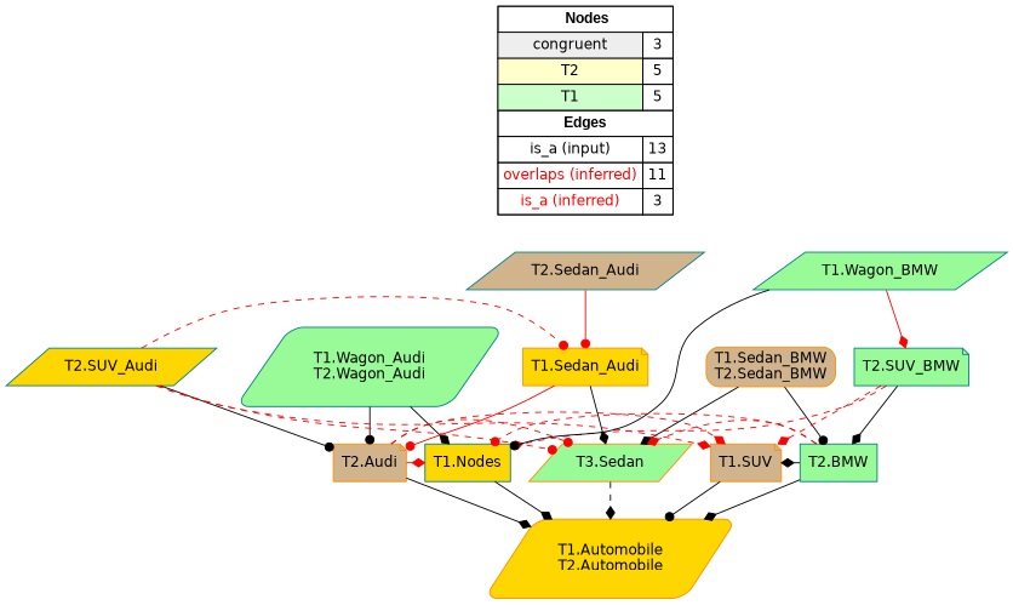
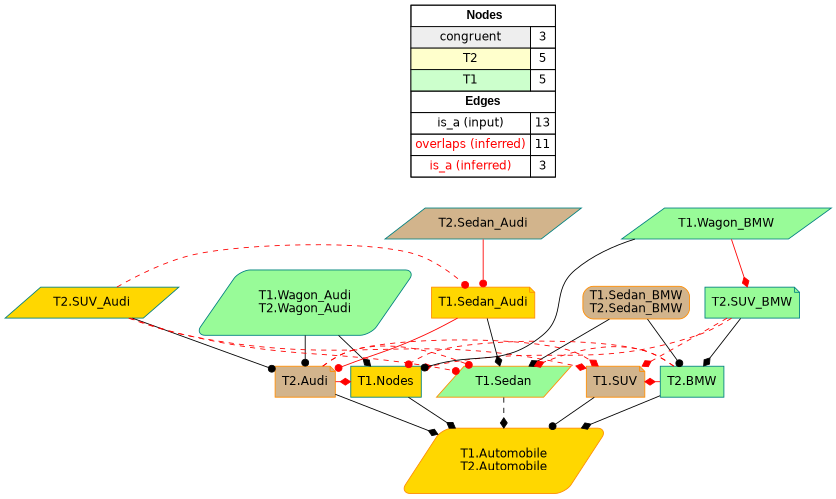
  digraph {
    rankdir=TB
    node [fillcolor=palegreen fontname=helvetica shape=parallelogram style=filled color=teal]
    edge [arrowhead=diamond color="#FF0000" constraint=true penwidth=1 style=solid]
    n1 [fillcolor=white label=<   <TABLE BORDER="0" CELLBORDER="1" CELLSPACING="0" CELLPADDING="4">  <TR> <TD COLSPAN="2"><font face="Arial Black"> Nodes</font></TD> </TR>  <TR>   <TD bgcolor="#EEEEEE" fontname="helvetica">congruent</TD>   <TD>3</TD>   </TR>  <TR>   <TD bgcolor="#FFFFCC" fontname="helvetica">T2</TD>   <TD>5</TD>   </TR>  <TR>   <TD bgcolor="#CCFFCC" fontname="helvetica">T1</TD>   <TD>5</TD>   </TR>  <TR> <TD COLSPAN="2"><font face = "Arial Black"> Edges </font></TD> </TR>  <TR>   <TD><font color ="#000000">is_a (input)</font></TD><TD>13</TD> </TR> <TR>   <TD><font color ="#FF0000">overlaps (inferred)</font></TD><TD>11</TD> </TR> <TR>   <TD><font color ="#FF0000">is_a (inferred)</font></TD><TD>3</TD> </TR> </TABLE>   > margin=0 shape=box color=""]
    "T1.Wagon_Audi\nT2.Wagon_Audi" [style="filled,rounded"]
    "T2.Audi" [color=darkorange fillcolor=tan shape=note]
    n4 [fillcolor=gold label="T1.Nodes" shape=box]
    "T1.Automobile\nT2.Automobile" [color=darkorange fillcolor=gold style="filled,rounded"]
-   "T1.Sedan" [color=darkorange label="T3.Sedan"]
+   "T1.Sedan" [color=darkorange]
    "T1.SUV" [color=darkorange fillcolor=tan shape=note]
    "T1.Sedan_BMW\nT2.Sedan_BMW" [color=darkorange fillcolor=tan shape=box style="filled,rounded"]
    "T2.BMW" [shape=box]
    "T2.SUV_BMW" [shape=note]
    "T2.SUV_Audi" [fillcolor=gold]
    "T1.Sedan_Audi" [color=darkorange fillcolor=gold shape=note]
    "T2.Sedan_Audi" [fillcolor=tan]
    "T1.Wagon_BMW"
    subgraph sub_1 {
      rank=source
      n1
    }
    "T1.Wagon_Audi\nT2.Wagon_Audi" -> "T2.Audi" [arrowhead=dot color="#000000"]
    "T1.Wagon_Audi\nT2.Wagon_Audi" -> n4 [color="#000000"]
    "T2.Audi" -> n4 [constraint=false style=dashed]
    "T2.Audi" -> "T1.Automobile\nT2.Automobile" [color="#000000"]
    "T2.Audi" -> "T1.Sedan" [arrowhead=dot constraint=false style=dashed]
    "T2.Audi" -> "T1.SUV" [constraint=false style=dashed]
    n4 -> "T1.Automobile\nT2.Automobile" [color="#000000"]
    "T1.Sedan" -> "T1.Automobile\nT2.Automobile" [color="#000000" style=dashed]
    "T1.SUV" -> "T1.Automobile\nT2.Automobile" [arrowhead=dot color="#000000"]
    "T1.Sedan_BMW\nT2.Sedan_BMW" -> "T1.Sedan" [color="#000000"]
    "T1.Sedan_BMW\nT2.Sedan_BMW" -> "T2.BMW" [arrowhead=dot color="#000000"]
    "T2.BMW" -> n4 [arrowhead=dot constraint=false style=dashed]
    "T2.BMW" -> "T1.Automobile\nT2.Automobile" [color="#000000"]
    "T2.BMW" -> "T1.Sedan" [constraint=false style=dashed]
-   "T2.BMW" -> "T1.SUV" [color="#000000" constraint=false style=dashed]
+   "T2.BMW" -> "T1.SUV" [constraint=false style=dashed]
    "T2.SUV_BMW" -> n4 [constraint=false style=dashed]
    "T2.SUV_BMW" -> "T1.SUV" [constraint=false style=dashed]
    "T2.SUV_BMW" -> "T2.BMW" [color="#000000"]
    "T2.SUV_Audi" -> "T2.Audi" [arrowhead=dot color="#000000"]
    "T2.SUV_Audi" -> "T1.Sedan" [arrowhead=dot constraint=false style=dashed]
    "T2.SUV_Audi" -> "T1.SUV" [constraint=false style=dashed]
    "T2.SUV_Audi" -> "T1.Sedan_Audi" [arrowhead=dot constraint=false style=dashed]
    "T1.Sedan_Audi" -> "T2.Audi" [arrowhead=dot]
    "T1.Sedan_Audi" -> "T1.Sedan" [color="#000000"]
    "T2.Sedan_Audi" -> "T1.Sedan_Audi" [arrowhead=dot]
    "T1.Wagon_BMW" -> n4 [arrowhead=dot color="#000000"]
    "T1.Wagon_BMW" -> "T2.SUV_BMW"
  }
